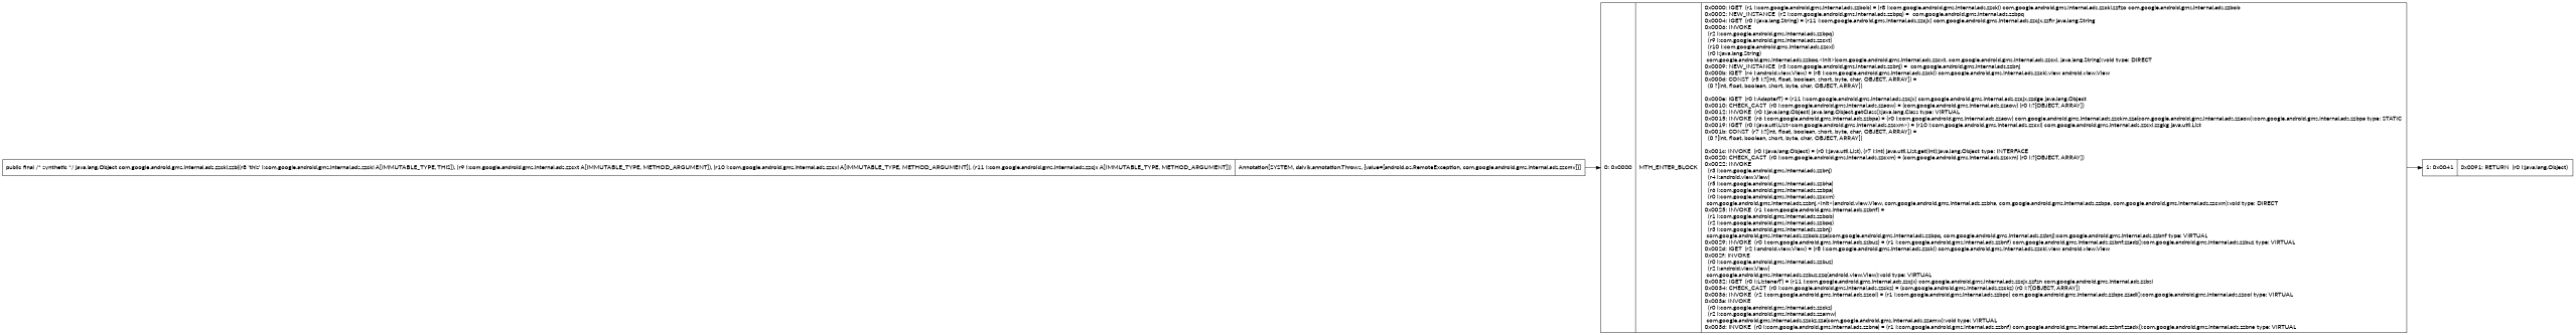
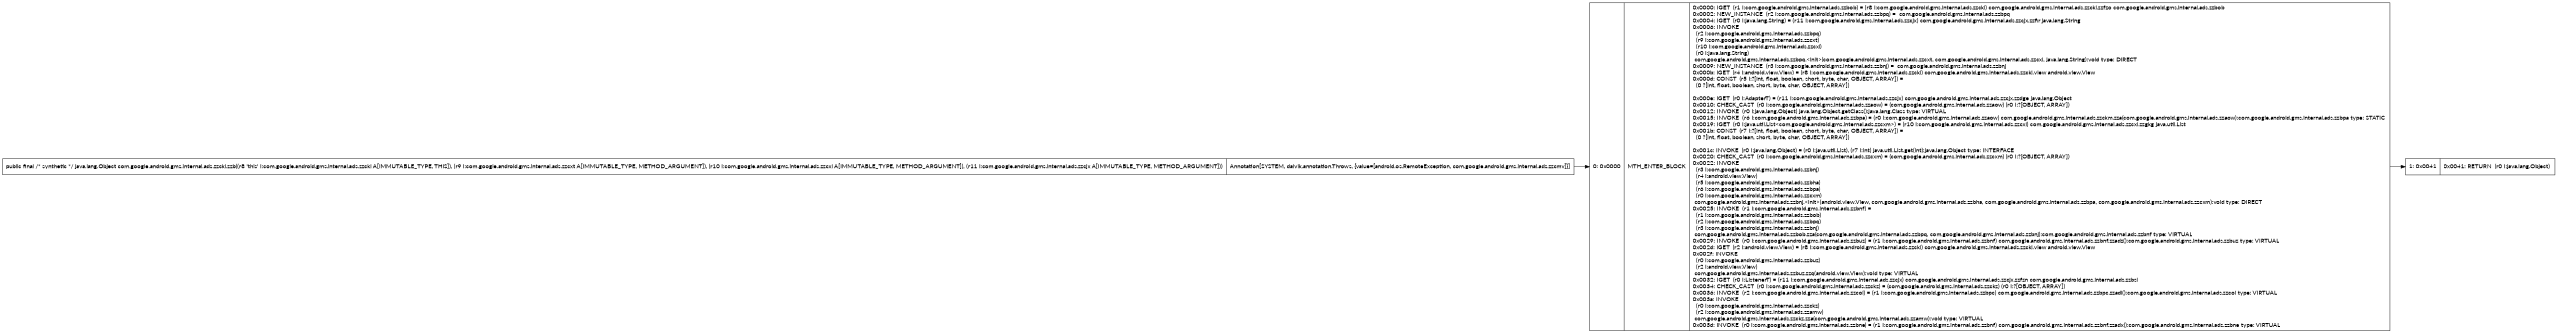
  digraph {
    rankdir=LR
    fontname=Lato
    node [shape=record fontname=Lato]
    edge [fontname=Lato]
    n1 [label="{0\:\ 0x0000|MTH_ENTER_BLOCK\l|0x0000: IGET  (r1 I:com.google.android.gms.internal.ads.zzbob) = (r8 I:com.google.android.gms.internal.ads.zzckl) com.google.android.gms.internal.ads.zzckl.zzfzo com.google.android.gms.internal.ads.zzbob \l0x0002: NEW_INSTANCE  (r2 I:com.google.android.gms.internal.ads.zzbpq) =  com.google.android.gms.internal.ads.zzbpq \l0x0004: IGET  (r0 I:java.lang.String) = (r11 I:com.google.android.gms.internal.ads.zzcjx) com.google.android.gms.internal.ads.zzcjx.zzfir java.lang.String \l0x0006: INVOKE  \l  (r2 I:com.google.android.gms.internal.ads.zzbpq)\l  (r9 I:com.google.android.gms.internal.ads.zzcxt)\l  (r10 I:com.google.android.gms.internal.ads.zzcxl)\l  (r0 I:java.lang.String)\l com.google.android.gms.internal.ads.zzbpq.\<init\>(com.google.android.gms.internal.ads.zzcxt, com.google.android.gms.internal.ads.zzcxl, java.lang.String):void type: DIRECT \l0x0009: NEW_INSTANCE  (r3 I:com.google.android.gms.internal.ads.zzbnj) =  com.google.android.gms.internal.ads.zzbnj \l0x000b: IGET  (r4 I:android.view.View) = (r8 I:com.google.android.gms.internal.ads.zzckl) com.google.android.gms.internal.ads.zzckl.view android.view.View \l0x000d: CONST  (r5 I:?[int, float, boolean, short, byte, char, OBJECT, ARRAY]) = \l  (0 ?[int, float, boolean, short, byte, char, OBJECT, ARRAY])\l \l0x000e: IGET  (r0 I:AdapterT) = (r11 I:com.google.android.gms.internal.ads.zzcjx) com.google.android.gms.internal.ads.zzcjx.zzdge java.lang.Object \l0x0010: CHECK_CAST  (r0 I:com.google.android.gms.internal.ads.zzaow) = (com.google.android.gms.internal.ads.zzaow) (r0 I:?[OBJECT, ARRAY]) \l0x0012: INVOKE  (r0 I:java.lang.Object) java.lang.Object.getClass():java.lang.Class type: VIRTUAL \l0x0015: INVOKE  (r6 I:com.google.android.gms.internal.ads.zzbpa) = (r0 I:com.google.android.gms.internal.ads.zzaow) com.google.android.gms.internal.ads.zzckm.zza(com.google.android.gms.internal.ads.zzaow):com.google.android.gms.internal.ads.zzbpa type: STATIC \l0x0019: IGET  (r0 I:java.util.List\<com.google.android.gms.internal.ads.zzcxm\>) = (r10 I:com.google.android.gms.internal.ads.zzcxl) com.google.android.gms.internal.ads.zzcxl.zzgkg java.util.List \l0x001b: CONST  (r7 I:?[int, float, boolean, short, byte, char, OBJECT, ARRAY]) = \l  (0 ?[int, float, boolean, short, byte, char, OBJECT, ARRAY])\l \l0x001c: INVOKE  (r0 I:java.lang.Object) = (r0 I:java.util.List), (r7 I:int) java.util.List.get(int):java.lang.Object type: INTERFACE \l0x0020: CHECK_CAST  (r0 I:com.google.android.gms.internal.ads.zzcxm) = (com.google.android.gms.internal.ads.zzcxm) (r0 I:?[OBJECT, ARRAY]) \l0x0022: INVOKE  \l  (r3 I:com.google.android.gms.internal.ads.zzbnj)\l  (r4 I:android.view.View)\l  (r5 I:com.google.android.gms.internal.ads.zzbha)\l  (r6 I:com.google.android.gms.internal.ads.zzbpa)\l  (r0 I:com.google.android.gms.internal.ads.zzcxm)\l com.google.android.gms.internal.ads.zzbnj.\<init\>(android.view.View, com.google.android.gms.internal.ads.zzbha, com.google.android.gms.internal.ads.zzbpa, com.google.android.gms.internal.ads.zzcxm):void type: DIRECT \l0x0025: INVOKE  (r1 I:com.google.android.gms.internal.ads.zzbnf) = \l  (r1 I:com.google.android.gms.internal.ads.zzbob)\l  (r2 I:com.google.android.gms.internal.ads.zzbpq)\l  (r3 I:com.google.android.gms.internal.ads.zzbnj)\l com.google.android.gms.internal.ads.zzbob.zza(com.google.android.gms.internal.ads.zzbpq, com.google.android.gms.internal.ads.zzbnj):com.google.android.gms.internal.ads.zzbnf type: VIRTUAL \l0x0029: INVOKE  (r0 I:com.google.android.gms.internal.ads.zzbuz) = (r1 I:com.google.android.gms.internal.ads.zzbnf) com.google.android.gms.internal.ads.zzbnf.zzadz():com.google.android.gms.internal.ads.zzbuz type: VIRTUAL \l0x002d: IGET  (r2 I:android.view.View) = (r8 I:com.google.android.gms.internal.ads.zzckl) com.google.android.gms.internal.ads.zzckl.view android.view.View \l0x002f: INVOKE  \l  (r0 I:com.google.android.gms.internal.ads.zzbuz)\l  (r2 I:android.view.View)\l com.google.android.gms.internal.ads.zzbuz.zzq(android.view.View):void type: VIRTUAL \l0x0032: IGET  (r0 I:ListenerT) = (r11 I:com.google.android.gms.internal.ads.zzcjx) com.google.android.gms.internal.ads.zzcjx.zzfzn com.google.android.gms.internal.ads.zzbsl \l0x0034: CHECK_CAST  (r0 I:com.google.android.gms.internal.ads.zzckz) = (com.google.android.gms.internal.ads.zzckz) (r0 I:?[OBJECT, ARRAY]) \l0x0036: INVOKE  (r2 I:com.google.android.gms.internal.ads.zzcoi) = (r1 I:com.google.android.gms.internal.ads.zzbpc) com.google.android.gms.internal.ads.zzbpc.zzadi():com.google.android.gms.internal.ads.zzcoi type: VIRTUAL \l0x003a: INVOKE  \l  (r0 I:com.google.android.gms.internal.ads.zzckz)\l  (r2 I:com.google.android.gms.internal.ads.zzamw)\l com.google.android.gms.internal.ads.zzckz.zza(com.google.android.gms.internal.ads.zzamw):void type: VIRTUAL \l0x003d: INVOKE  (r0 I:com.google.android.gms.internal.ads.zzbne) = (r1 I:com.google.android.gms.internal.ads.zzbnf) com.google.android.gms.internal.ads.zzbnf.zzadx():com.google.android.gms.internal.ads.zzbne type: VIRTUAL \l}"]
-   n2 [label="{1\:\ 0x0041|0x0091: RETURN  (r0 I:java.lang.Object) \l}"]
+   n2 [label="{1\:\ 0x0041|0x0041: RETURN  (r0 I:java.lang.Object) \l}"]
    n3 [label="{public final \/* synthetic *\/ java.lang.Object com.google.android.gms.internal.ads.zzckl.zzb((r8 'this' I:com.google.android.gms.internal.ads.zzckl A[IMMUTABLE_TYPE, THIS]), (r9 I:com.google.android.gms.internal.ads.zzcxt A[IMMUTABLE_TYPE, METHOD_ARGUMENT]), (r10 I:com.google.android.gms.internal.ads.zzcxl A[IMMUTABLE_TYPE, METHOD_ARGUMENT]), (r11 I:com.google.android.gms.internal.ads.zzcjx A[IMMUTABLE_TYPE, METHOD_ARGUMENT]))  | Annotation[SYSTEM, dalvik.annotation.Throws, \{value=[android.os.RemoteException, com.google.android.gms.internal.ads.zzcmv]\}]\l}"]
    n1 -> n2
    n3 -> n1
  }
